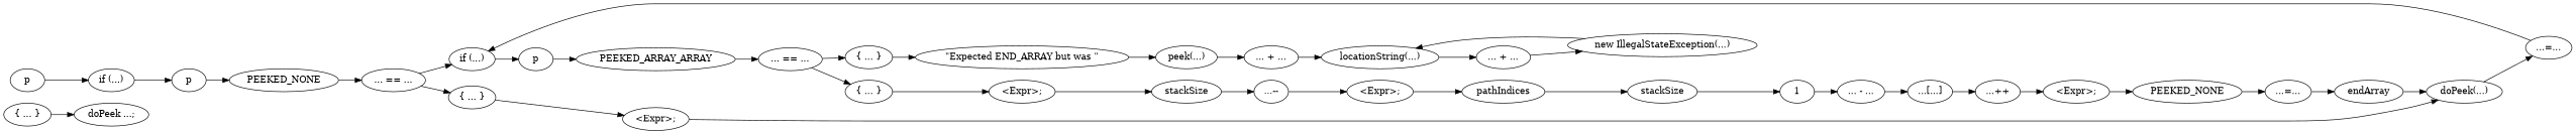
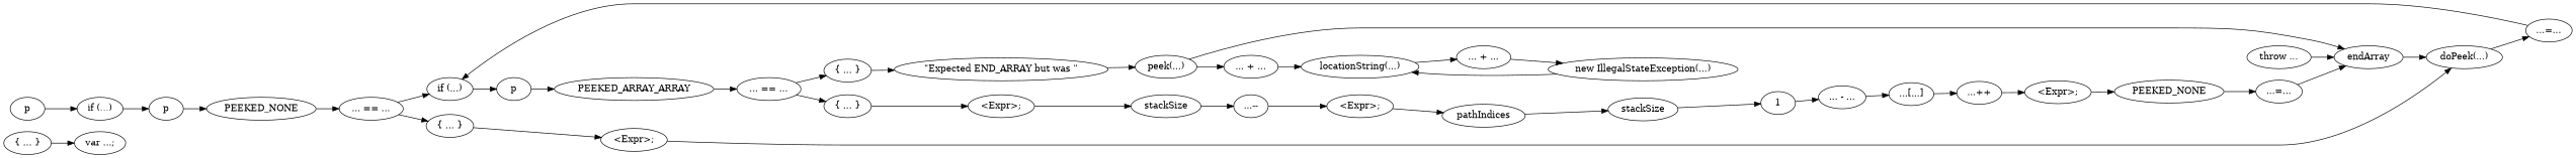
  digraph {
    compound=true
    rankdir=LR
    n1 [label="{ ... }"]
-   n2 [label="doPeek ...;"]
+   n2 [label="var ...;"]
    n3 [label=p]
    n4 [label="if (...)"]
    n5 [label=p]
    n6 [label=PEEKED_NONE]
    n7 [label="... == ..."]
    n8 [label="if (...)"]
    n9 [label=p]
    n10 [label=PEEKED_ARRAY_ARRAY]
    n11 [label="... == ..."]
    n12 [label="{ ... }"]
    n13 [label="<Expr>;"]
    n14 [label="doPeek(...)"]
    n15 [label="...=..."]
    n16 [label=endArray]
    n17 [label="{ ... }"]
    n18 [label="{ ... }"]
    n19 [label="<Expr>;"]
    n20 [label="\"Expected END_ARRAY but was \""]
    n21 [label=stackSize]
    n22 [label="peek(...)"]
    n23 [label="...--"]
    n24 [label="... + ..."]
    n25 [label="<Expr>;"]
    n26 [label=pathIndices]
    n27 [label=stackSize]
    n28 [label=1]
    n29 [label="<Expr>;"]
    n30 [label=PEEKED_NONE]
    n31 [label="...=..."]
    n32 [label="...++"]
    n33 [label="...[...]"]
    n34 [label="... - ..."]
+   n35 [label="throw ..."]
    n36 [label="new IllegalStateException(...)"]
    n37 [label="locationString(...)"]
    n38 [label="... + ..."]
    n1 -> n2
    n3 -> n4
    n4 -> n5
    n5 -> n6
    n6 -> n7
    n7 -> n8
    n7 -> n12
    n8 -> n9
    n9 -> n10
    n10 -> n11
    n11 -> n17
    n11 -> n18
    n12 -> n13
    n13 -> n14
    n14 -> n15
    n15 -> n8
    n16 -> n14
    n17 -> n19
    n18 -> n20
    n19 -> n21
    n20 -> n22
    n21 -> n23
+   n22 -> n16
    n22 -> n24
    n23 -> n25
    n24 -> n37
    n25 -> n26
    n26 -> n27
    n27 -> n28
    n28 -> n34
    n29 -> n30
    n30 -> n31
    n31 -> n16
    n32 -> n29
    n33 -> n32
    n34 -> n33
+   n35 -> n16
    n36 -> n37
    n37 -> n38
    n38 -> n36
  }
